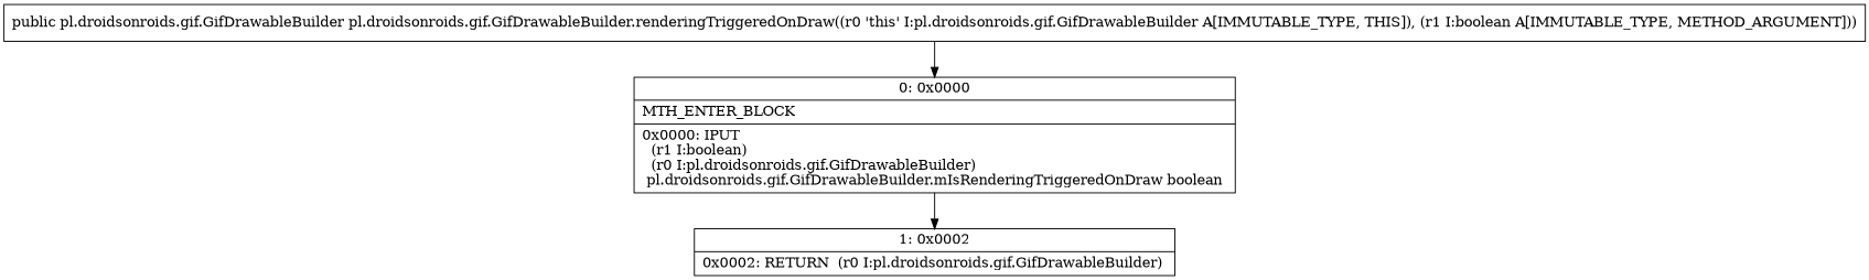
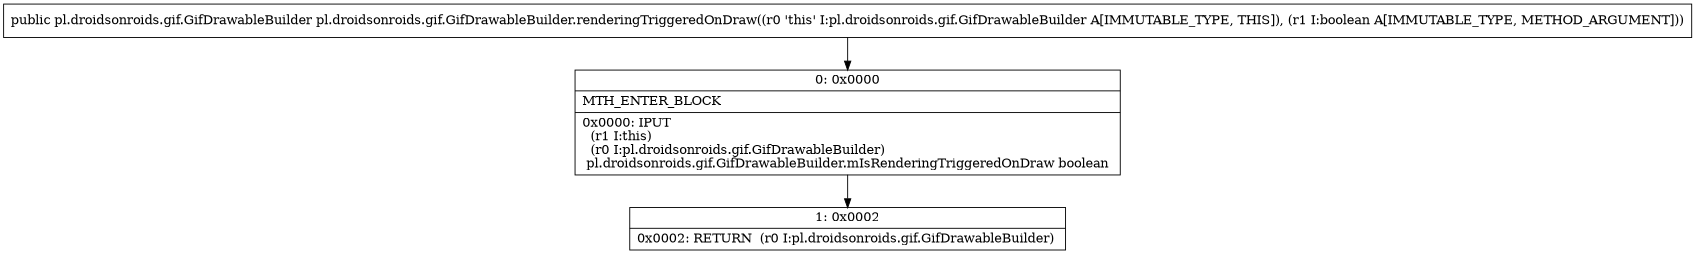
  digraph {
    node [shape=record]
-   n1 [label="{0\:\ 0x0000|MTH_ENTER_BLOCK\l|0x0000: IPUT  \l  (r1 I:boolean)\l  (r0 I:pl.droidsonroids.gif.GifDrawableBuilder)\l pl.droidsonroids.gif.GifDrawableBuilder.mIsRenderingTriggeredOnDraw boolean \l}"]
+   n1 [label="{0\:\ 0x0000|MTH_ENTER_BLOCK\l|0x0000: IPUT  \l  (r1 I:this)\l  (r0 I:pl.droidsonroids.gif.GifDrawableBuilder)\l pl.droidsonroids.gif.GifDrawableBuilder.mIsRenderingTriggeredOnDraw boolean \l}"]
    n2 [label="{1\:\ 0x0002|0x0002: RETURN  (r0 I:pl.droidsonroids.gif.GifDrawableBuilder) \l}"]
    n3 [label="{public pl.droidsonroids.gif.GifDrawableBuilder pl.droidsonroids.gif.GifDrawableBuilder.renderingTriggeredOnDraw((r0 'this' I:pl.droidsonroids.gif.GifDrawableBuilder A[IMMUTABLE_TYPE, THIS]), (r1 I:boolean A[IMMUTABLE_TYPE, METHOD_ARGUMENT])) }"]
    n1 -> n2
    n3 -> n1
  }
